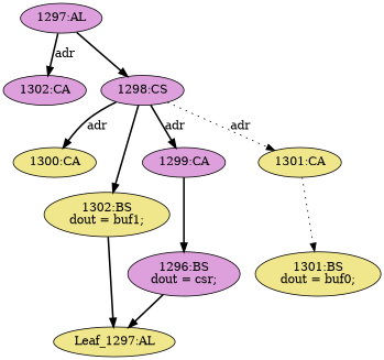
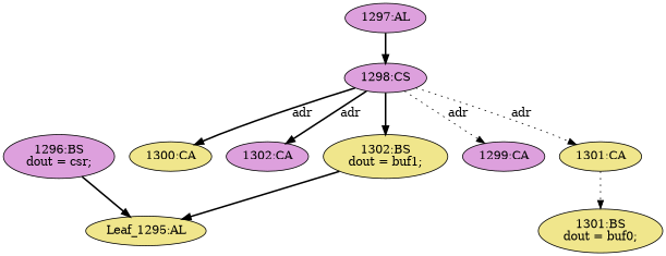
  strict digraph {
    node [fillcolor=khaki statements="[]" style=filled typ=Case]
    edge [cond="[]" lineno=None style=bold]
    n1 [ast="<pyverilog.vparser.ast.Case object at 0x7f0a38eaeb10>" label="1300:CA"]
-   n2 [def_var="['dout']" label="Leaf_1297:AL" statements="" typ=""]
+   n2 [def_var="['dout']" label="Leaf_1295:AL" statements="" typ=""]
    n3 [ast="<pyverilog.vparser.ast.Case object at 0x7f0a38eaea10>" fillcolor=plum label="1302:CA"]
    n4 [ast="<pyverilog.vparser.ast.BlockingSubstitution object at 0x7f0a38ecf650>" label="1302:BS\ndout = buf1;" statements="[<pyverilog.vparser.ast.BlockingSubstitution object at 0x7f0a38ecf650>]" typ=BlockingSubstitution]
    n5 [ast="<pyverilog.vparser.ast.BlockingSubstitution object at 0x7f0a38ecf8d0>" fillcolor=plum label="1296:BS\ndout = csr;" statements="[<pyverilog.vparser.ast.BlockingSubstitution object at 0x7f0a38ecf8d0>]" typ=BlockingSubstitution]
    n6 [ast="<pyverilog.vparser.ast.BlockingSubstitution object at 0x7f0a38ecfcd0>" label="1301:BS\ndout = buf0;" statements="[<pyverilog.vparser.ast.BlockingSubstitution object at 0x7f0a38ecfcd0>]" typ=BlockingSubstitution]
    n7 [ast="<pyverilog.vparser.ast.CaseStatement object at 0x7f0a38ecfe10>" fillcolor=plum label="1298:CS" typ=CaseStatement]
    n8 [ast="<pyverilog.vparser.ast.Case object at 0x7f0a38ecf9d0>" fillcolor=plum label="1299:CA"]
    n9 [ast="<pyverilog.vparser.ast.Case object at 0x7f0a38ecfed0>" label="1301:CA"]
    n10 [ast="<pyverilog.vparser.ast.Always object at 0x7f0a38ecfd90>" clk_sens=False fillcolor=plum label="1297:AL" sens="['adr', 'csr', 'int', 'buf0', 'buf1']" typ=Always use_var="['buf1', 'buf0', 'int', 'adr', 'csr']"]
    n4 -> n2
    n5 -> n2
    n7 -> n1 [cond="['adr']" label=adr lineno=1298]
-   n10 -> n3 [cond="['adr']" label=adr lineno=1298]
+   n7 -> n3 [cond="['adr']" label=adr lineno=1298]
    n7 -> n4
-   n7 -> n8 [cond="['adr']" label=adr lineno=1298]
+   n7 -> n8 [cond="['adr']" label=adr lineno=1298 style=dotted]
    n7 -> n9 [cond="['adr']" label=adr lineno=1298 style=dotted]
-   n8 -> n5
    n9 -> n6 [style=dotted]
    n10 -> n7
  }
